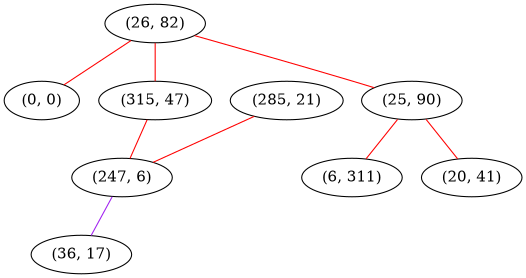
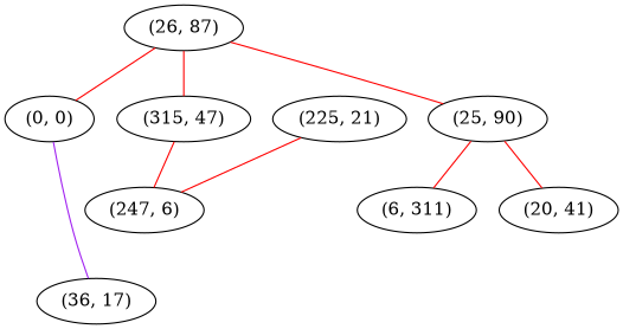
  graph {
    edge [color=red weight=1]
    "(0, 0)"
    "(36, 17)"
-   "(26, 87)" [label="(26, 82)"]
+   "(26, 87)"
    "(315, 47)"
    "(25, 90)"
    "(247, 6)"
    n7 [label="(6, 311)"]
    n8 [label="(20, 41)"]
-   "(285, 21)"
-   "(247, 6)" -- "(36, 17)" [color=purple weight=4]
+   "(285, 21)" [label="(225, 21)"]
+   "(0, 0)" -- "(36, 17)" [color=purple weight=4]
    "(26, 87)" -- "(0, 0)"
    "(26, 87)" -- "(315, 47)"
    "(26, 87)" -- "(25, 90)"
    "(315, 47)" -- "(247, 6)"
    "(25, 90)" -- n7
    "(25, 90)" -- n8
    "(285, 21)" -- "(247, 6)"
  }
